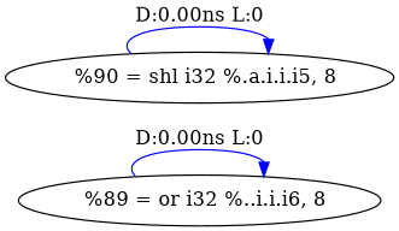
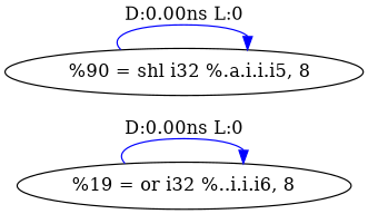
  digraph {
    rankdir=LR
    edge [color=blue]
-   n1 [label="  %89 = or i32 %..i.i.i6, 8"]
+   n1 [label="%19 = or i32 %..i.i.i6, 8"]
    n2 [label="  %90 = shl i32 %.a.i.i.i5, 8"]
    n1 -> n1 [label="D:0.00ns L:0"]
    n2 -> n2 [label="D:0.00ns L:0"]
  }
